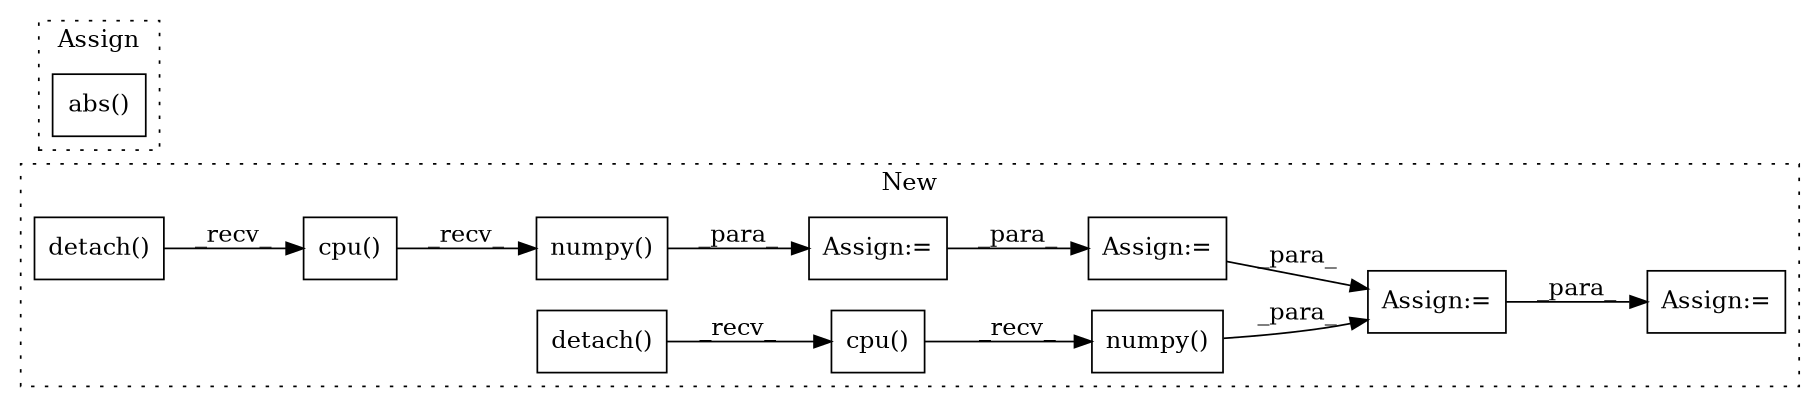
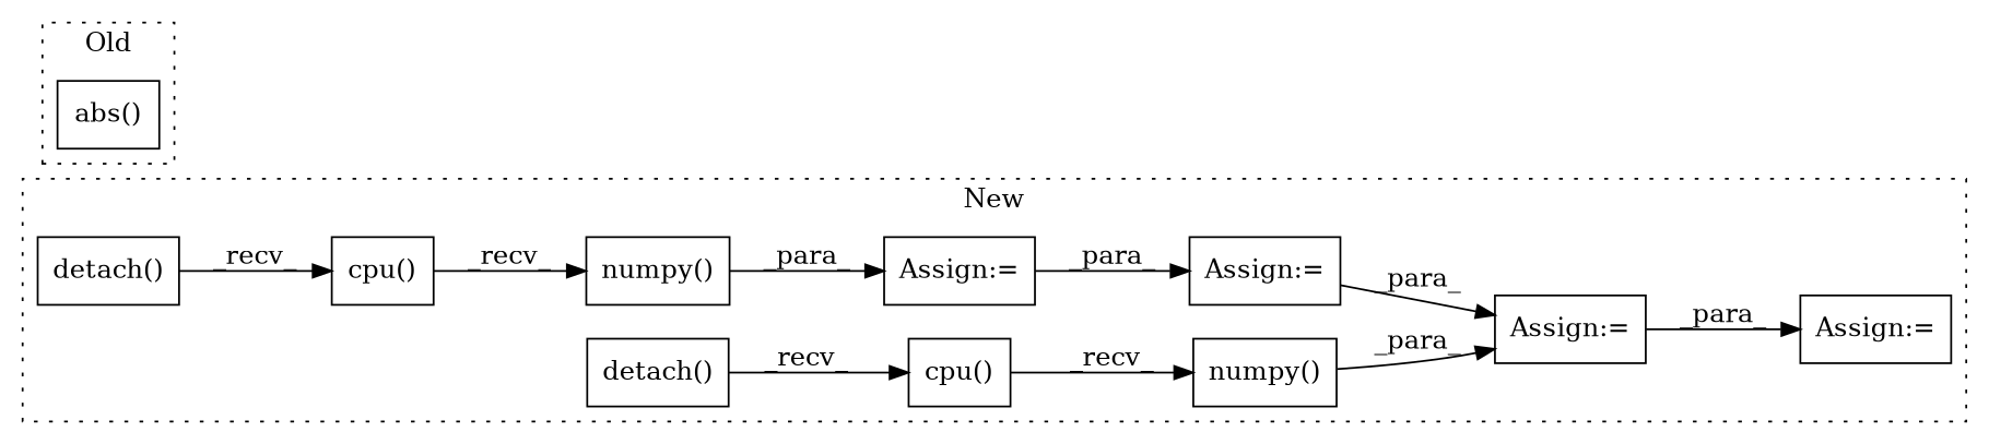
  digraph {
    rankdir=LR
    node [a=75 l=3 s=8656 shape=box]
    n1 [l=29 label="cpu()"]
    n2 [l=23 label="detach()"]
    n3 [l=37 label="numpy()"]
    n4 [a=68 label="Assign:=" s=8920]
    n5 [l=29 label="cpu()" s=8587]
    n6 [l=23 label="detach()" s=8587]
    n7 [l=37 label="numpy()" s=8587]
    n8 [a=68 label="Assign:=" s=8843]
    n9 [a=68 label="Assign:=" s=8790]
    n10 [a=68 label="Assign:=" s=8653]
    n11 [l="10,1" label="abs()" s="8819,8860"]
    subgraph cluster_1 {
      label=New
      style=dotted
      n1
      n2
      n3
      n4
      n5
      n6
      n7
      n8
      n9
      n10
    }
    subgraph cluster_2 {
-     label=Assign
+     label=Old
      style=dotted
      n11
    }
    n1 -> n3 [label=_recv_]
    n2 -> n1 [label=_recv_]
    n3 -> n10 [label=_para_]
    n5 -> n7 [label=_recv_]
    n6 -> n5 [label=_recv_]
    n7 -> n8 [label=_para_]
    n8 -> n4 [label=_para_]
    n9 -> n8 [label=_para_]
    n10 -> n9 [label=_para_]
  }
